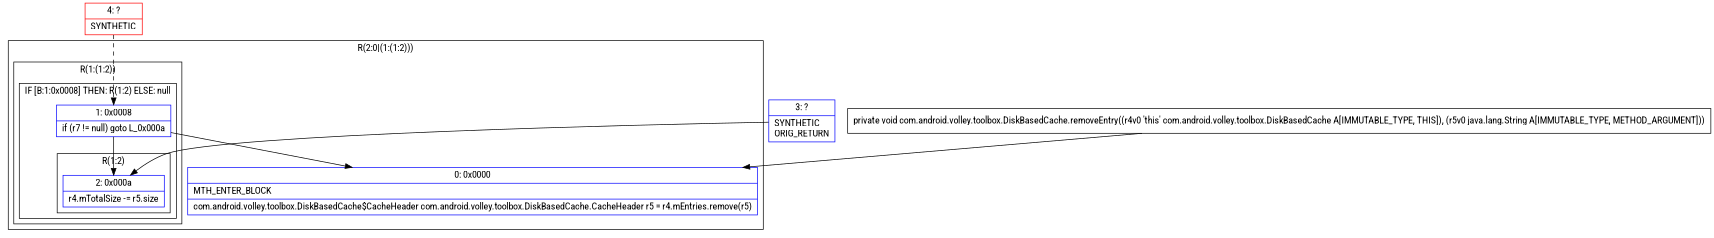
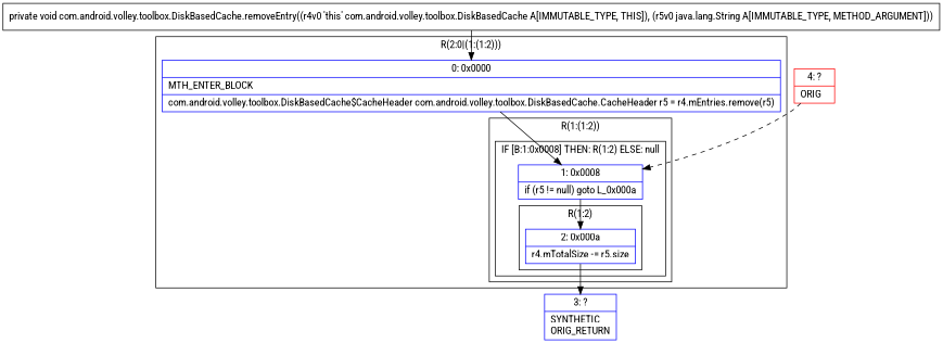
  digraph {
    fontname="Roboto Condensed"
    node [color=blue fontname="Roboto Condensed" shape=record]
    edge [fontname="Roboto Condensed"]
    n1 [label="{2\:\ 0x000a|r4.mTotalSize \-= r5.size\l}"]
-   n2 [label="{1\:\ 0x0008|if (r7 != null) goto L_0x000a\l}"]
+   n2 [label="{1\:\ 0x0008|if (r5 != null) goto L_0x000a\l}"]
    n3 [label="{0\:\ 0x0000|MTH_ENTER_BLOCK\l|com.android.volley.toolbox.DiskBasedCache$CacheHeader com.android.volley.toolbox.DiskBasedCache.CacheHeader r5 = r4.mEntries.remove(r5)\l}"]
    n4 [label="{3\:\ ?|SYNTHETIC\lORIG_RETURN\l}"]
-   n5 [color=red label="{4\:\ ?|SYNTHETIC\l}"]
+   n5 [color=red label="{4\:\ ?|ORIG\l}"]
    n6 [label="{private void com.android.volley.toolbox.DiskBasedCache.removeEntry((r4v0 'this' com.android.volley.toolbox.DiskBasedCache A[IMMUTABLE_TYPE, THIS]), (r5v0 java.lang.String A[IMMUTABLE_TYPE, METHOD_ARGUMENT])) }" color=""]
    subgraph cluster_1 {
      label="R(2:0|(1:(1:2)))"
      n3
      subgraph cluster_2 {
        label="R(1:(1:2))"
        subgraph cluster_3 {
          label="IF [B:1:0x0008] THEN: R(1:2) ELSE: null"
          n2
          subgraph cluster_4 {
            label="R(1:2)"
            n1
          }
        }
      }
    }
-   n4 -> n1
+   n1 -> n4
    n2 -> n1
-   n2 -> n3
+   n3 -> n2
    n5 -> n2 [style=dashed]
    n6 -> n3
  }
